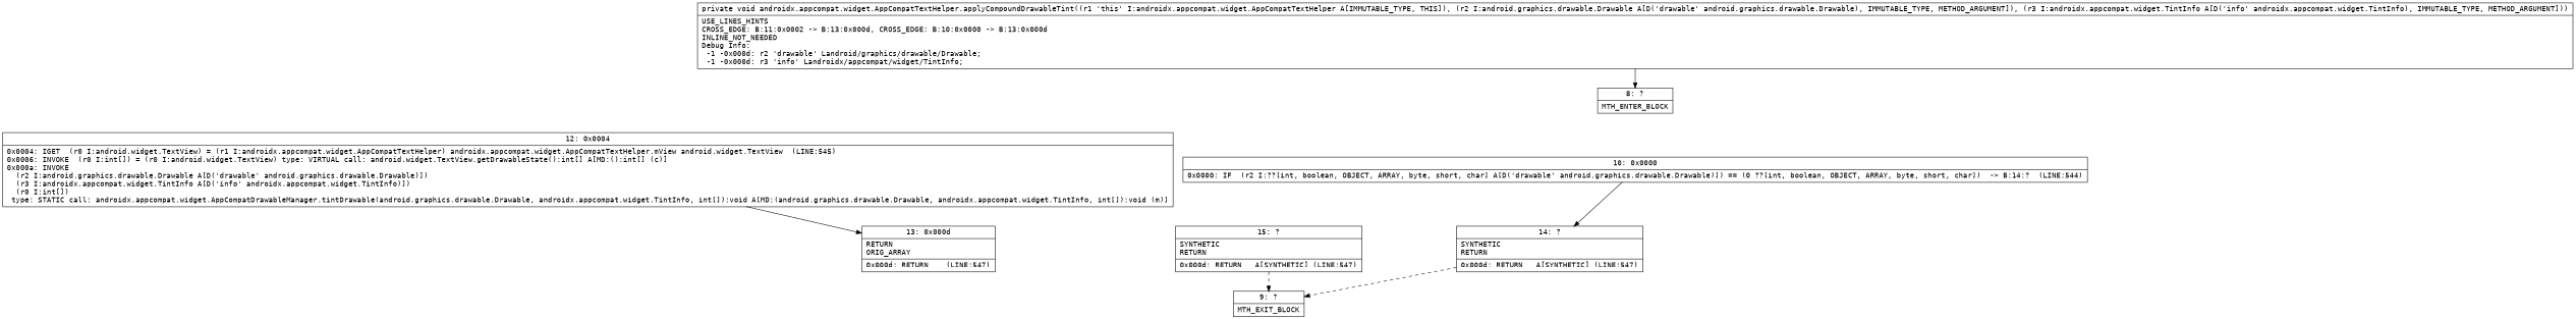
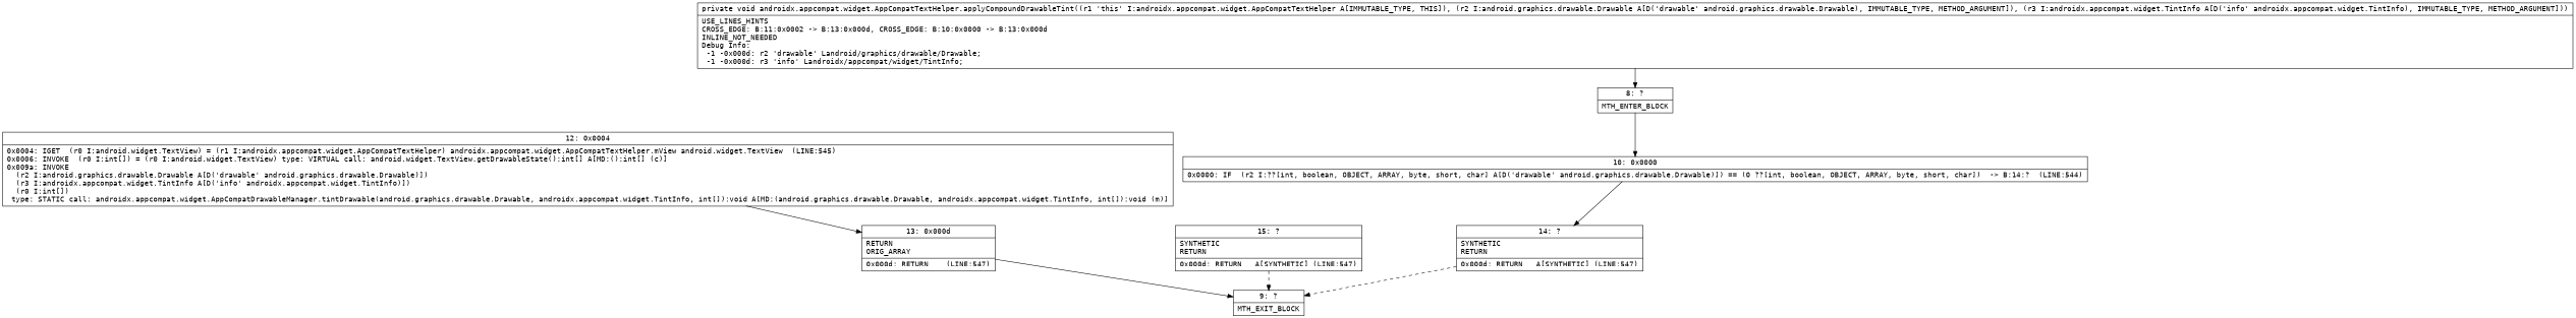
  digraph {
    fontname="DejaVu Sans Mono"
    node [fontname="DejaVu Sans Mono" shape=record]
    edge [fontname="DejaVu Sans Mono"]
    n1 [label="{8\:\ ?|MTH_ENTER_BLOCK\l}"]
    n2 [label="{10\:\ 0x0000|0x0000: IF  (r2 I:??[int, boolean, OBJECT, ARRAY, byte, short, char] A[D('drawable' android.graphics.drawable.Drawable)]) == (0 ??[int, boolean, OBJECT, ARRAY, byte, short, char])  \-\> B:14:?  (LINE:544)\l}"]
    n3 [label="{14\:\ ?|SYNTHETIC\lRETURN\l|0x000d: RETURN   A[SYNTHETIC] (LINE:547)\l}"]
    n4 [label="{9\:\ ?|MTH_EXIT_BLOCK\l}"]
-   n5 [label="{12\:\ 0x0004|0x0004: IGET  (r0 I:android.widget.TextView) = (r1 I:androidx.appcompat.widget.AppCompatTextHelper) androidx.appcompat.widget.AppCompatTextHelper.mView android.widget.TextView  (LINE:545)\l0x0006: INVOKE  (r0 I:int[]) = (r0 I:android.widget.TextView) type: VIRTUAL call: android.widget.TextView.getDrawableState():int[] A[MD:():int[] (c)]\l0x000a: INVOKE  \l  (r2 I:android.graphics.drawable.Drawable A[D('drawable' android.graphics.drawable.Drawable)])\l  (r3 I:androidx.appcompat.widget.TintInfo A[D('info' androidx.appcompat.widget.TintInfo)])\l  (r0 I:int[])\l type: STATIC call: androidx.appcompat.widget.AppCompatDrawableManager.tintDrawable(android.graphics.drawable.Drawable, androidx.appcompat.widget.TintInfo, int[]):void A[MD:(android.graphics.drawable.Drawable, androidx.appcompat.widget.TintInfo, int[]):void (m)]\l}"]
+   n5 [label="{12\:\ 0x0004|0x0004: IGET  (r0 I:android.widget.TextView) = (r1 I:androidx.appcompat.widget.AppCompatTextHelper) androidx.appcompat.widget.AppCompatTextHelper.mView android.widget.TextView  (LINE:545)\l0x0006: INVOKE  (r0 I:int[]) = (r0 I:android.widget.TextView) type: VIRTUAL call: android.widget.TextView.getDrawableState():int[] A[MD:():int[] (c)]\l0x009a: INVOKE  \l  (r2 I:android.graphics.drawable.Drawable A[D('drawable' android.graphics.drawable.Drawable)])\l  (r3 I:androidx.appcompat.widget.TintInfo A[D('info' androidx.appcompat.widget.TintInfo)])\l  (r0 I:int[])\l type: STATIC call: androidx.appcompat.widget.AppCompatDrawableManager.tintDrawable(android.graphics.drawable.Drawable, androidx.appcompat.widget.TintInfo, int[]):void A[MD:(android.graphics.drawable.Drawable, androidx.appcompat.widget.TintInfo, int[]):void (m)]\l}"]
    n6 [label="{13\:\ 0x000d|RETURN\lORIG_ARRAY\l|0x000d: RETURN    (LINE:547)\l}"]
    n7 [label="{15\:\ ?|SYNTHETIC\lRETURN\l|0x000d: RETURN   A[SYNTHETIC] (LINE:547)\l}"]
    n8 [label="{private void androidx.appcompat.widget.AppCompatTextHelper.applyCompoundDrawableTint((r1 'this' I:androidx.appcompat.widget.AppCompatTextHelper A[IMMUTABLE_TYPE, THIS]), (r2 I:android.graphics.drawable.Drawable A[D('drawable' android.graphics.drawable.Drawable), IMMUTABLE_TYPE, METHOD_ARGUMENT]), (r3 I:androidx.appcompat.widget.TintInfo A[D('info' androidx.appcompat.widget.TintInfo), IMMUTABLE_TYPE, METHOD_ARGUMENT]))  | USE_LINES_HINTS\lCROSS_EDGE: B:11:0x0002 \-\> B:13:0x000d, CROSS_EDGE: B:10:0x0000 \-\> B:13:0x000d\lINLINE_NOT_NEEDED\lDebug Info:\l  \-1 \-0x000d: r2 'drawable' Landroid\/graphics\/drawable\/Drawable;\l  \-1 \-0x000d: r3 'info' Landroidx\/appcompat\/widget\/TintInfo;\l}"]
+   n1 -> n2
    n2 -> n3
    n3 -> n4 [style=dashed]
    n5 -> n6
+   n6 -> n4
    n7 -> n4 [style=dashed]
    n8 -> n1
  }
